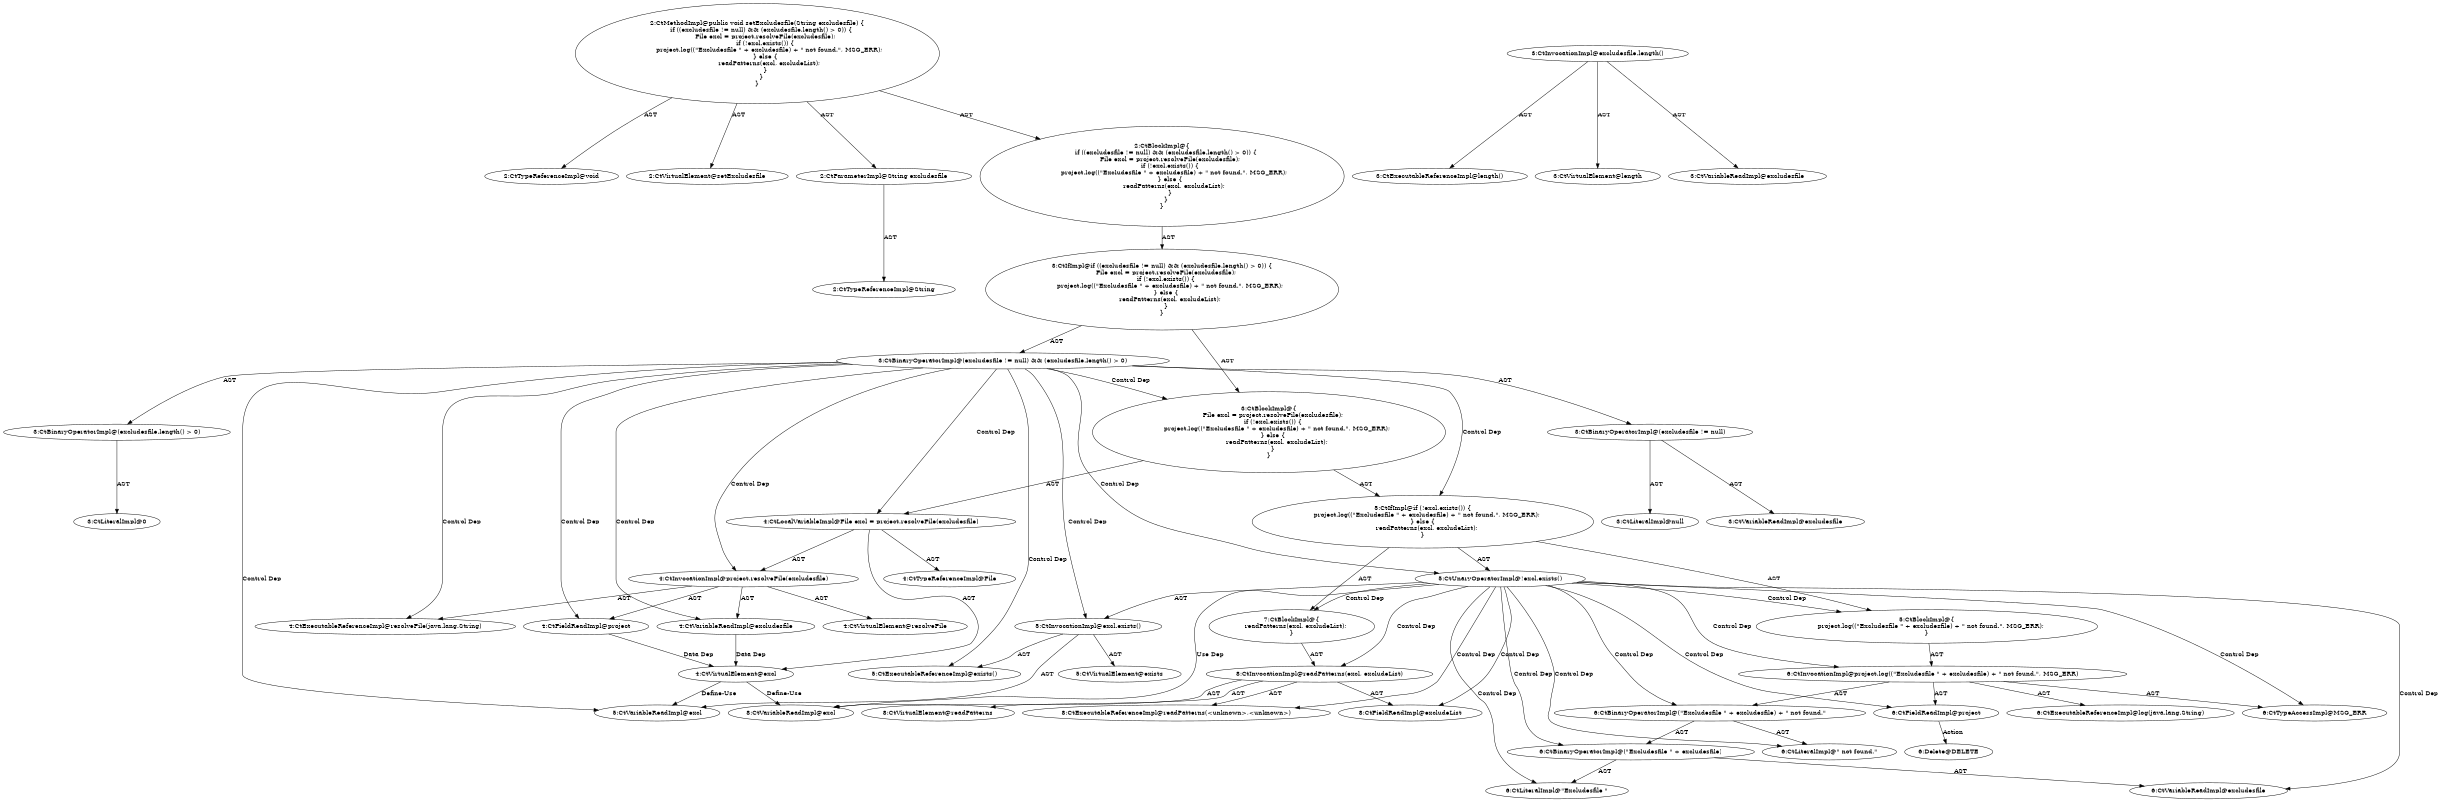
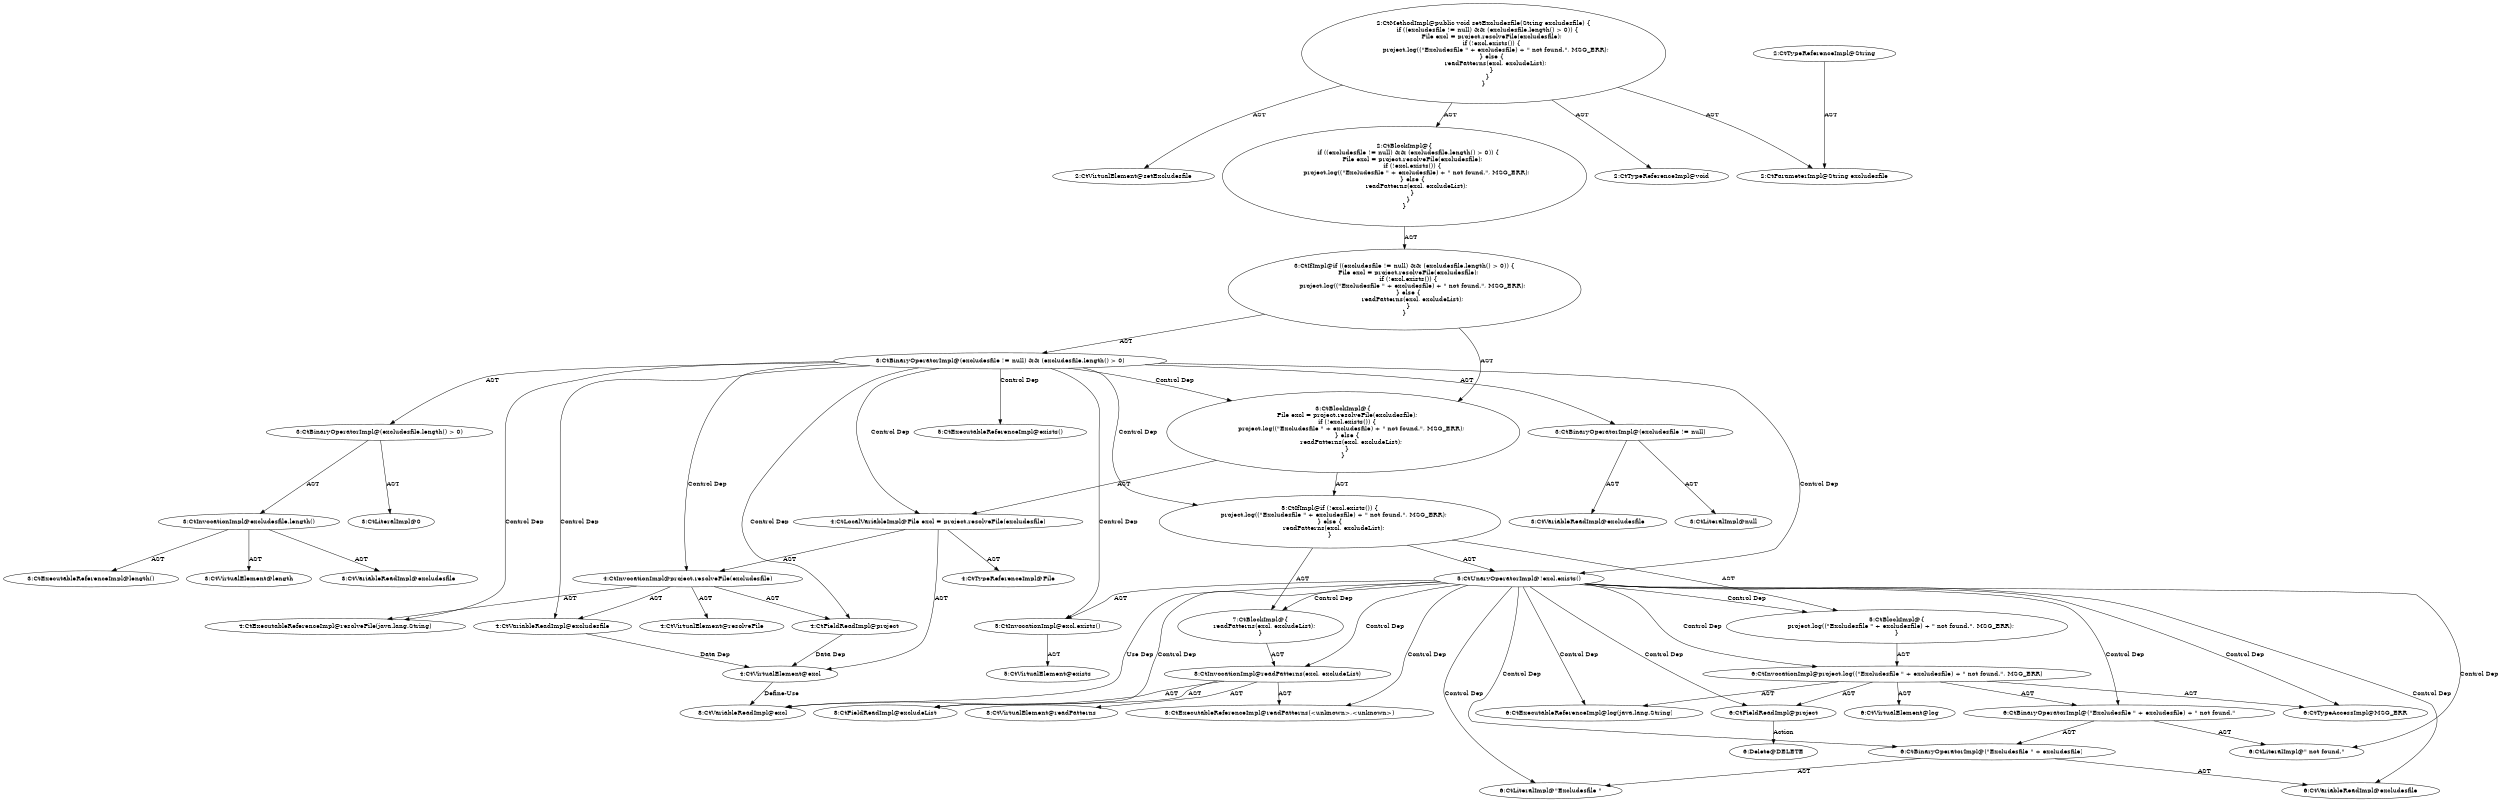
  digraph {
    node [shape=ellipse]
    n1 [label="2:CtTypeReferenceImpl@void"]
    n2 [label="2:CtVirtualElement@setExcludesfile"]
    n3 [label="2:CtParameterImpl@String excludesfile"]
    n4 [label="2:CtTypeReferenceImpl@String"]
    n5 [label="3:CtVariableReadImpl@excludesfile"]
    n6 [label="3:CtLiteralImpl@null"]
    n7 [label="3:CtBinaryOperatorImpl@(excludesfile != null)"]
    n8 [label="3:CtExecutableReferenceImpl@length()"]
    n9 [label="3:CtVirtualElement@length"]
    n10 [label="3:CtVariableReadImpl@excludesfile"]
    n11 [label="3:CtInvocationImpl@excludesfile.length()"]
    n12 [label="3:CtLiteralImpl@0"]
    n13 [label="3:CtBinaryOperatorImpl@(excludesfile.length() > 0)"]
    n14 [label="3:CtBinaryOperatorImpl@(excludesfile != null) && (excludesfile.length() > 0)"]
    n15 [label="4:CtExecutableReferenceImpl@resolveFile(java.lang.String)"]
    n16 [label="4:CtFieldReadImpl@project"]
    n17 [label="4:CtVariableReadImpl@excludesfile"]
    n18 [label="4:CtInvocationImpl@project.resolveFile(excludesfile)"]
    n19 [label="4:CtLocalVariableImpl@File excl = project.resolveFile(excludesfile)"]
    n20 [label="5:CtExecutableReferenceImpl@exists()"]
-   n21 [label="5:CtVariableReadImpl@excl"]
    n22 [label="5:CtInvocationImpl@excl.exists()"]
    n23 [label="5:CtUnaryOperatorImpl@!excl.exists()"]
    n24 [label="5:CtIfImpl@if (!excl.exists()) \{\n    project.log((\"Excludesfile \" + excludesfile) + \" not found.\", MSG_ERR);\n\} else \{\n    readPatterns(excl, excludeList);\n\}"]
    n25 [label="3:CtBlockImpl@\{\n    File excl = project.resolveFile(excludesfile);\n    if (!excl.exists()) \{\n        project.log((\"Excludesfile \" + excludesfile) + \" not found.\", MSG_ERR);\n    \} else \{\n        readPatterns(excl, excludeList);\n    \}\n\}"]
    n26 [label="4:CtVirtualElement@excl"]
    n27 [label="4:CtVirtualElement@resolveFile"]
    n28 [label="4:CtTypeReferenceImpl@File"]
    n29 [label="5:CtVirtualElement@exists"]
    n30 [label="8:CtVariableReadImpl@excl"]
    n31 [label="6:CtExecutableReferenceImpl@log(java.lang.String)"]
    n32 [label="6:CtFieldReadImpl@project"]
    n33 [label="6:CtLiteralImpl@\"Excludesfile \""]
    n34 [label="6:CtVariableReadImpl@excludesfile"]
    n35 [label="6:CtBinaryOperatorImpl@(\"Excludesfile \" + excludesfile)"]
    n36 [label="6:CtLiteralImpl@\" not found.\""]
    n37 [label="6:CtBinaryOperatorImpl@(\"Excludesfile \" + excludesfile) + \" not found.\""]
    n38 [label="6:CtTypeAccessImpl@MSG_ERR"]
    n39 [label="6:CtInvocationImpl@project.log((\"Excludesfile \" + excludesfile) + \" not found.\", MSG_ERR)"]
    n40 [label="5:CtBlockImpl@\{\n    project.log((\"Excludesfile \" + excludesfile) + \" not found.\", MSG_ERR);\n\}"]
    n41 [label="8:CtExecutableReferenceImpl@readPatterns(<unknown>,<unknown>)"]
    n42 [label="8:CtFieldReadImpl@excludeList"]
    n43 [label="8:CtInvocationImpl@readPatterns(excl, excludeList)"]
    n44 [label="7:CtBlockImpl@\{\n    readPatterns(excl, excludeList);\n\}"]
    n45 [label="6:Delete@DELETE"]
+   n46 [label="6:CtVirtualElement@log"]
    n47 [label="8:CtVirtualElement@readPatterns"]
    n48 [label="3:CtIfImpl@if ((excludesfile != null) && (excludesfile.length() > 0)) \{\n    File excl = project.resolveFile(excludesfile);\n    if (!excl.exists()) \{\n        project.log((\"Excludesfile \" + excludesfile) + \" not found.\", MSG_ERR);\n    \} else \{\n        readPatterns(excl, excludeList);\n    \}\n\}"]
    n49 [label="2:CtBlockImpl@\{\n    if ((excludesfile != null) && (excludesfile.length() > 0)) \{\n        File excl = project.resolveFile(excludesfile);\n        if (!excl.exists()) \{\n            project.log((\"Excludesfile \" + excludesfile) + \" not found.\", MSG_ERR);\n        \} else \{\n            readPatterns(excl, excludeList);\n        \}\n    \}\n\}"]
    n50 [label="2:CtMethodImpl@public void setExcludesfile(String excludesfile) \{\n    if ((excludesfile != null) && (excludesfile.length() > 0)) \{\n        File excl = project.resolveFile(excludesfile);\n        if (!excl.exists()) \{\n            project.log((\"Excludesfile \" + excludesfile) + \" not found.\", MSG_ERR);\n        \} else \{\n            readPatterns(excl, excludeList);\n        \}\n    \}\n\}"]
-   n3 -> n4 [label=AST]
+   n4 -> n3 [label=AST]
    n7 -> n5 [label=AST]
    n7 -> n6 [label=AST]
    n11 -> n8 [label=AST]
    n11 -> n9 [label=AST]
    n11 -> n10 [label=AST]
+   n13 -> n11 [label=AST]
    n13 -> n12 [label=AST]
    n14 -> n7 [label=AST]
    n14 -> n13 [label=AST]
    n14 -> n15 [label="Control Dep"]
    n14 -> n16 [label="Control Dep"]
    n14 -> n17 [label="Control Dep"]
    n14 -> n18 [label="Control Dep"]
    n14 -> n19 [label="Control Dep"]
    n14 -> n20 [label="Control Dep"]
-   n14 -> n21 [label="Control Dep"]
    n14 -> n22 [label="Control Dep"]
    n14 -> n23 [label="Control Dep"]
    n14 -> n24 [label="Control Dep"]
    n14 -> n25 [label="Control Dep"]
    n16 -> n26 [label="Data Dep"]
    n17 -> n26 [label="Data Dep"]
    n18 -> n15 [label=AST]
    n18 -> n16 [label=AST]
    n18 -> n17 [label=AST]
    n18 -> n27 [label=AST]
    n19 -> n18 [label=AST]
    n19 -> n26 [label=AST]
    n19 -> n28 [label=AST]
-   n22 -> n20 [label=AST]
-   n22 -> n21 [label=AST]
    n22 -> n29 [label=AST]
    n23 -> n22 [label=AST]
    n23 -> n30 [label="Use Dep"]
+   n23 -> n31 [label="Control Dep"]
    n23 -> n32 [label="Control Dep"]
    n23 -> n33 [label="Control Dep"]
    n23 -> n34 [label="Control Dep"]
    n23 -> n35 [label="Control Dep"]
    n23 -> n36 [label="Control Dep"]
    n23 -> n37 [label="Control Dep"]
    n23 -> n38 [label="Control Dep"]
    n23 -> n39 [label="Control Dep"]
    n23 -> n40 [label="Control Dep"]
    n23 -> n41 [label="Control Dep"]
    n23 -> n42 [label="Control Dep"]
    n23 -> n43 [label="Control Dep"]
    n23 -> n44 [label="Control Dep"]
    n24 -> n23 [label=AST]
    n24 -> n40 [label=AST]
    n24 -> n44 [label=AST]
    n25 -> n19 [label=AST]
    n25 -> n24 [label=AST]
-   n26 -> n21 [label="Define-Use"]
    n26 -> n30 [label="Define-Use"]
    n32 -> n45 [label=Action]
    n35 -> n33 [label=AST]
    n35 -> n34 [label=AST]
    n37 -> n35 [label=AST]
    n37 -> n36 [label=AST]
    n39 -> n31 [label=AST]
    n39 -> n32 [label=AST]
    n39 -> n37 [label=AST]
    n39 -> n38 [label=AST]
+   n39 -> n46 [label=AST]
    n40 -> n39 [label=AST]
    n43 -> n30 [label=AST]
    n43 -> n41 [label=AST]
    n43 -> n42 [label=AST]
    n43 -> n47 [label=AST]
    n44 -> n43 [label=AST]
    n48 -> n14 [label=AST]
    n48 -> n25 [label=AST]
    n49 -> n48 [label=AST]
    n50 -> n1 [label=AST]
    n50 -> n2 [label=AST]
    n50 -> n3 [label=AST]
    n50 -> n49 [label=AST]
  }
